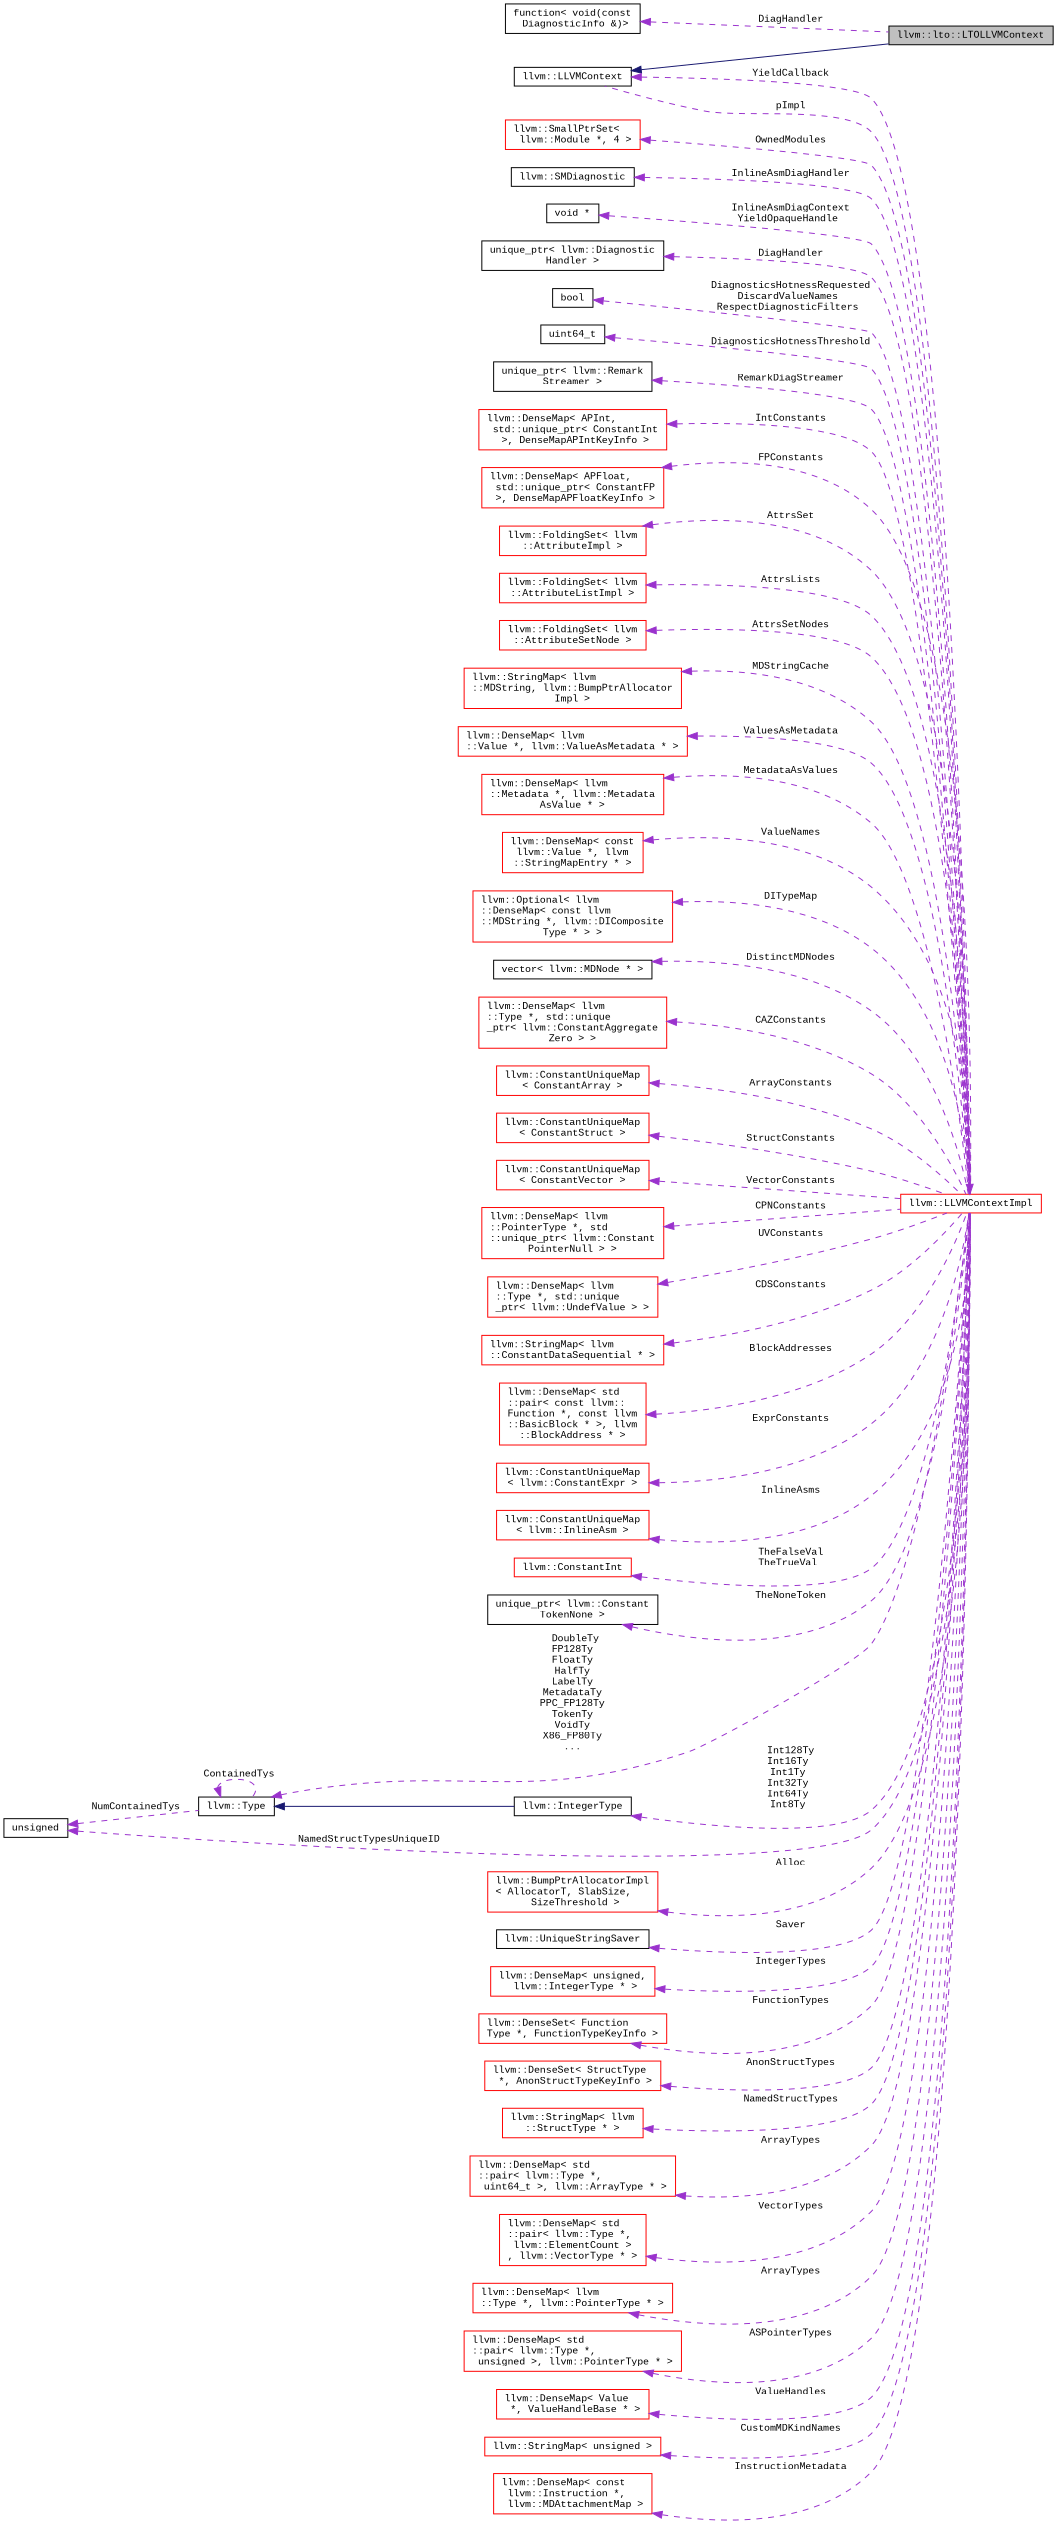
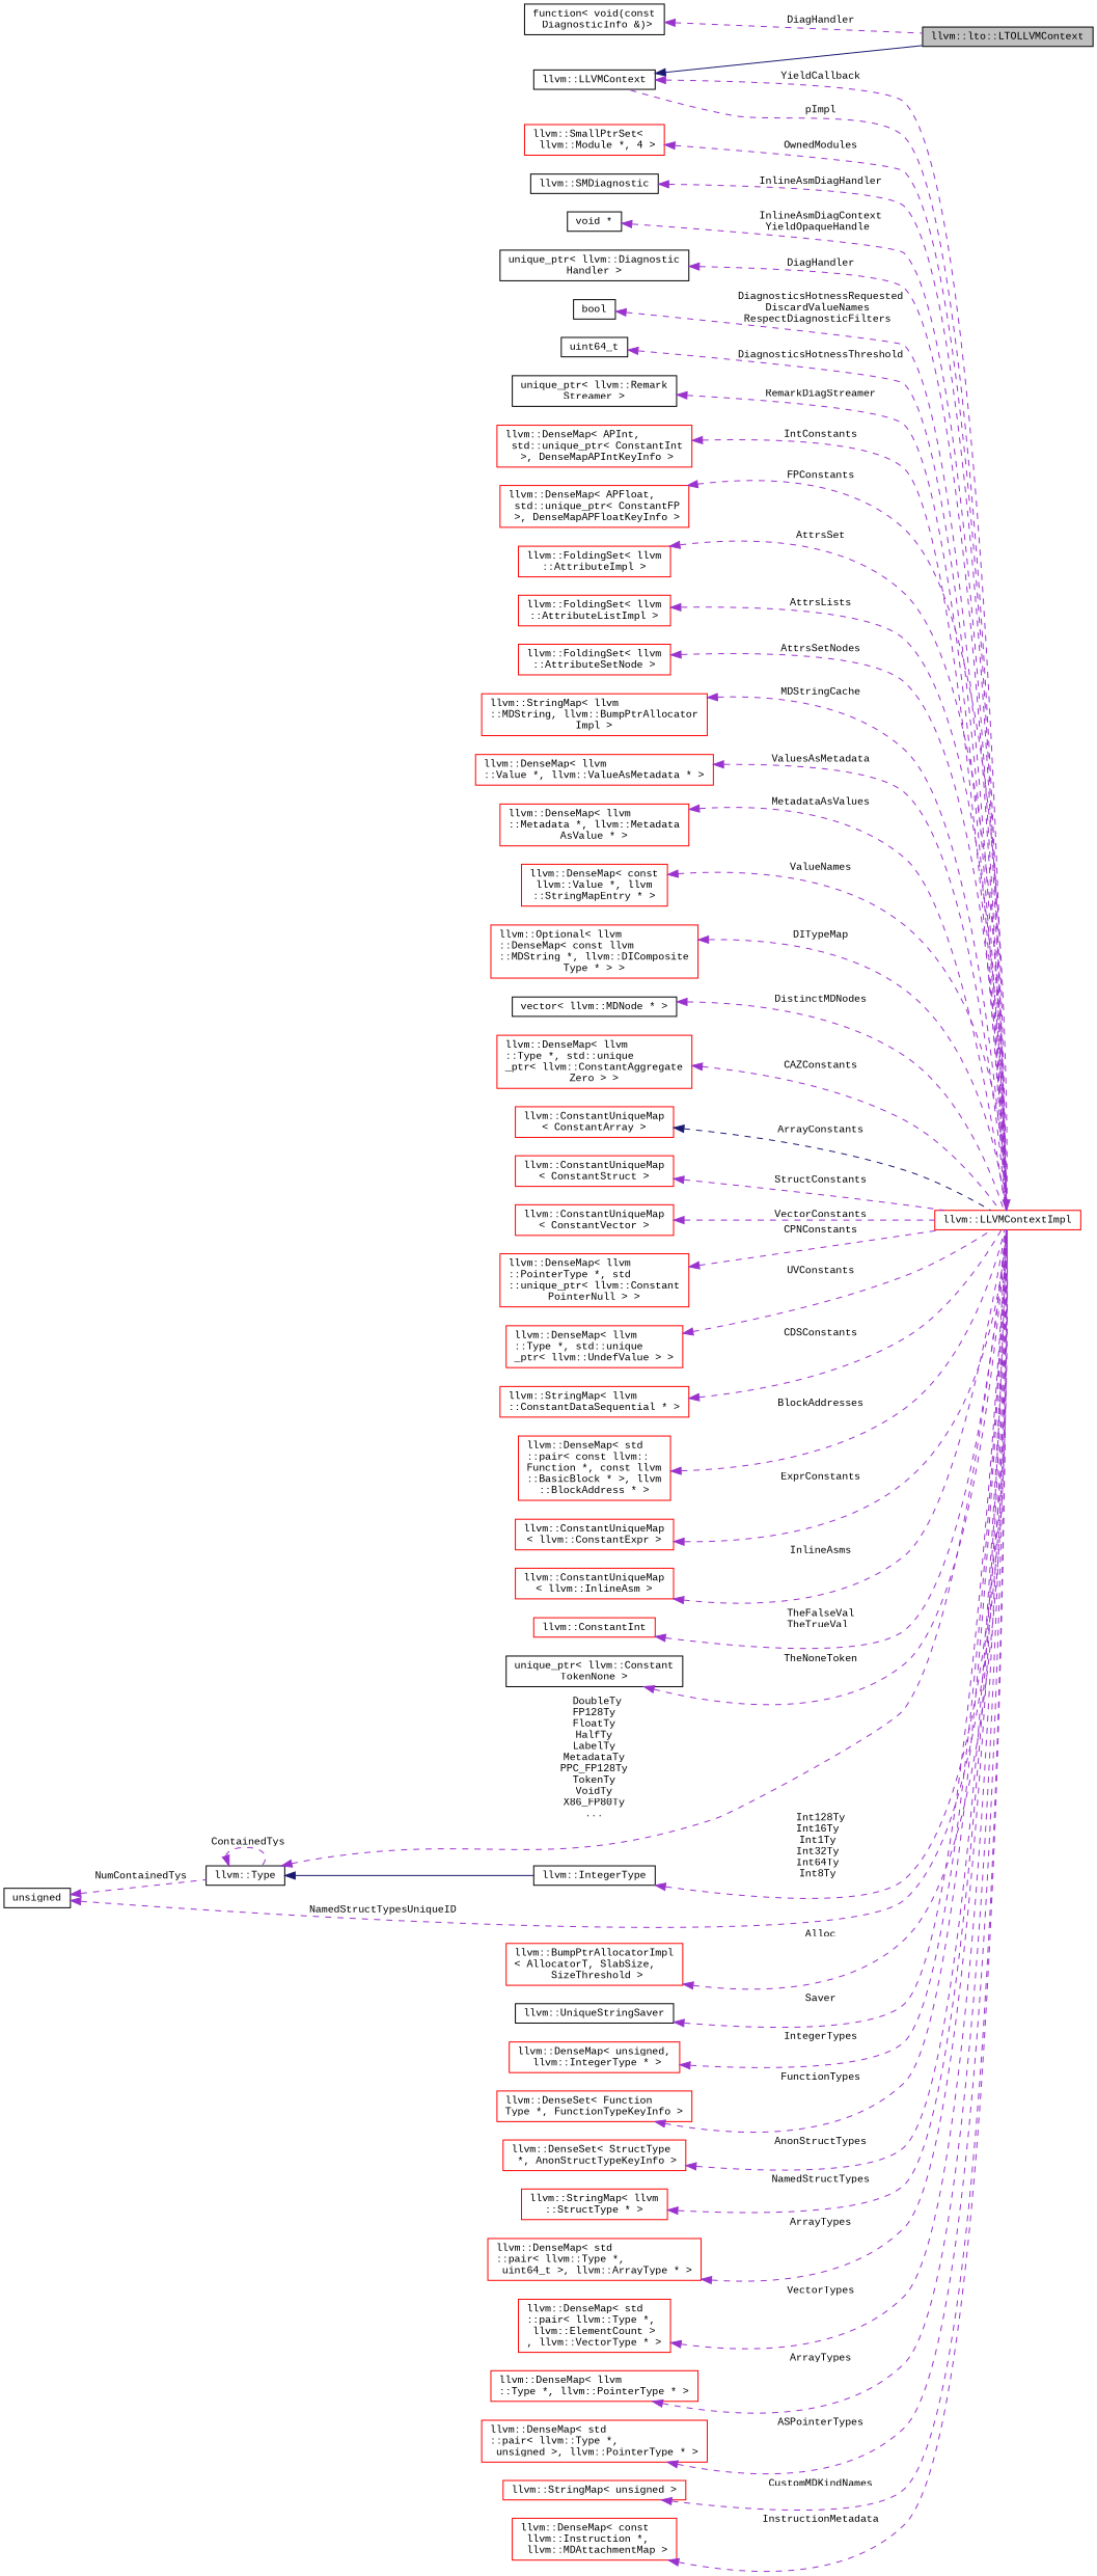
  digraph {
    fontname="Liberation Mono"
    rankdir=LR
    node [color=red fontname="Liberation Mono" fontsize=10 shape=box]
    edge [color=darkorchid3 dir=back fontname="Liberation Mono" fontsize=10 labelfontname=Helvetica labelfontsize=10 style=dashed]
    n1 [color=black fillcolor=grey75 fontcolor=black height=0.2 label="llvm::lto::LTOLLVMContext" style=filled width=0.4]
    n2 [color=black height=0.2 label="llvm::LLVMContext" width=0.4]
    n3 [height=0.2 label="llvm::LLVMContextImpl" width=0.4]
    n4 [height=0.2 label="llvm::SmallPtrSet\<\l llvm::Module *, 4 \>" width=0.4]
    n5 [color=black height=0.2 label="llvm::SMDiagnostic" width=0.4]
    n6 [color=black height=0.2 label="void *" width=0.4]
    n7 [color=black height=0.2 label="unique_ptr\< llvm::Diagnostic\lHandler \>" width=0.4]
    n8 [color=black height=0.2 label=bool width=0.4]
    n9 [color=black height=0.2 label=uint64_t width=0.4]
    n10 [color=black height=0.2 label="unique_ptr\< llvm::Remark\lStreamer \>" width=0.4]
    n11 [height=0.2 label="llvm::DenseMap\< APInt,\l std::unique_ptr\< ConstantInt\l \>, DenseMapAPIntKeyInfo \>" width=0.4]
    n12 [height=0.2 label="llvm::DenseMap\< APFloat,\l std::unique_ptr\< ConstantFP\l \>, DenseMapAPFloatKeyInfo \>" width=0.4]
    n13 [height=0.2 label="llvm::FoldingSet\< llvm\l::AttributeImpl \>" width=0.4]
    n14 [height=0.2 label="llvm::FoldingSet\< llvm\l::AttributeListImpl \>" width=0.4]
    n15 [height=0.2 label="llvm::FoldingSet\< llvm\l::AttributeSetNode \>" width=0.4]
    n16 [height=0.2 label="llvm::StringMap\< llvm\l::MDString, llvm::BumpPtrAllocator\lImpl \>" width=0.4]
    n17 [height=0.2 label="llvm::DenseMap\< llvm\l::Value *, llvm::ValueAsMetadata * \>" width=0.4]
    n18 [height=0.2 label="llvm::DenseMap\< llvm\l::Metadata *, llvm::Metadata\lAsValue * \>" width=0.4]
    n19 [height=0.2 label="llvm::DenseMap\< const\l llvm::Value *, llvm\l::StringMapEntry * \>" width=0.4]
    n20 [height=0.2 label="llvm::Optional\< llvm\l::DenseMap\< const llvm\l::MDString *, llvm::DIComposite\lType * \> \>" width=0.4]
    n21 [color=black height=0.2 label="vector\< llvm::MDNode * \>" width=0.4]
    n22 [height=0.2 label="llvm::DenseMap\< llvm\l::Type *, std::unique\l_ptr\< llvm::ConstantAggregate\lZero \> \>" width=0.4]
    n23 [height=0.2 label="llvm::ConstantUniqueMap\l\< ConstantArray \>" width=0.4]
    n24 [height=0.2 label="llvm::ConstantUniqueMap\l\< ConstantStruct \>" width=0.4]
    n25 [height=0.2 label="llvm::ConstantUniqueMap\l\< ConstantVector \>" width=0.4]
    n26 [height=0.2 label="llvm::DenseMap\< llvm\l::PointerType *, std\l::unique_ptr\< llvm::Constant\lPointerNull \> \>" width=0.4]
    n27 [height=0.2 label="llvm::DenseMap\< llvm\l::Type *, std::unique\l_ptr\< llvm::UndefValue \> \>" width=0.4]
    n28 [height=0.2 label="llvm::StringMap\< llvm\l::ConstantDataSequential * \>" width=0.4]
    n29 [height=0.2 label="llvm::DenseMap\< std\l::pair\< const llvm::\lFunction *, const llvm\l::BasicBlock * \>, llvm\l::BlockAddress * \>" width=0.4]
    n30 [height=0.2 label="llvm::ConstantUniqueMap\l\< llvm::ConstantExpr \>" width=0.4]
    n31 [height=0.2 label="llvm::ConstantUniqueMap\l\< llvm::InlineAsm \>" width=0.4]
    n32 [height=0.2 label="llvm::ConstantInt" width=0.4]
    n33 [color=black height=0.2 label="unique_ptr\< llvm::Constant\lTokenNone \>" width=0.4]
    n34 [color=black height=0.2 label="llvm::Type" width=0.4]
    n35 [color=black height=0.2 label="llvm::IntegerType" width=0.4]
    n36 [color=black height=0.2 label=unsigned width=0.4]
    n37 [height=0.2 label="llvm::BumpPtrAllocatorImpl\l\< AllocatorT, SlabSize,\l SizeThreshold \>" width=0.4]
    n38 [color=black height=0.2 label="llvm::UniqueStringSaver" width=0.4]
    n39 [height=0.2 label="llvm::DenseMap\< unsigned,\l llvm::IntegerType * \>" width=0.4]
    n40 [height=0.2 label="llvm::DenseSet\< Function\lType *, FunctionTypeKeyInfo \>" width=0.4]
    n41 [height=0.2 label="llvm::DenseSet\< StructType\l *, AnonStructTypeKeyInfo \>" width=0.4]
    n42 [height=0.2 label="llvm::StringMap\< llvm\l::StructType * \>" width=0.4]
    n43 [height=0.2 label="llvm::DenseMap\< std\l::pair\< llvm::Type *,\l uint64_t \>, llvm::ArrayType * \>" width=0.4]
    n44 [height=0.2 label="llvm::DenseMap\< std\l::pair\< llvm::Type *,\l llvm::ElementCount \>\l, llvm::VectorType * \>" width=0.4]
    n45 [height=0.2 label="llvm::DenseMap\< llvm\l::Type *, llvm::PointerType * \>" width=0.4]
    n46 [height=0.2 label="llvm::DenseMap\< std\l::pair\< llvm::Type *,\l unsigned \>, llvm::PointerType * \>" width=0.4]
-   n47 [height=0.2 label="llvm::DenseMap\< Value\l *, ValueHandleBase * \>" width=0.4]
    n48 [height=0.2 label="llvm::StringMap\< unsigned \>" width=0.4]
    n49 [height=0.2 label="llvm::DenseMap\< const\l llvm::Instruction *,\l llvm::MDAttachmentMap \>" width=0.4]
    n50 [color=black height=0.2 label="function\< void(const\l DiagnosticInfo &)\>" width=0.4]
    n2 -> n1 [color=midnightblue style=solid]
    n2 -> n3 [label=" YieldCallback"]
    n3 -> n2 [label=" pImpl"]
    n4 -> n3 [label=" OwnedModules"]
    n5 -> n3 [label=" InlineAsmDiagHandler"]
    n6 -> n3 [label=" InlineAsmDiagContext\nYieldOpaqueHandle"]
    n7 -> n3 [label=" DiagHandler"]
    n8 -> n3 [label=" DiagnosticsHotnessRequested\nDiscardValueNames\nRespectDiagnosticFilters"]
    n9 -> n3 [label=" DiagnosticsHotnessThreshold"]
    n10 -> n3 [label=" RemarkDiagStreamer"]
    n11 -> n3 [label=" IntConstants"]
    n12 -> n3 [label=" FPConstants"]
    n13 -> n3 [label=" AttrsSet"]
    n14 -> n3 [label=" AttrsLists"]
    n15 -> n3 [label=" AttrsSetNodes"]
    n16 -> n3 [label=" MDStringCache"]
    n17 -> n3 [label=" ValuesAsMetadata"]
    n18 -> n3 [label=" MetadataAsValues"]
    n19 -> n3 [label=" ValueNames"]
    n20 -> n3 [label=" DITypeMap"]
    n21 -> n3 [label=" DistinctMDNodes"]
    n22 -> n3 [label=" CAZConstants"]
-   n23 -> n3 [label=" ArrayConstants"]
+   n23 -> n3 [color=midnightblue label=" ArrayConstants"]
    n24 -> n3 [label=" StructConstants"]
    n25 -> n3 [label=" VectorConstants"]
    n26 -> n3 [label=" CPNConstants"]
    n27 -> n3 [label=" UVConstants"]
    n28 -> n3 [label=" CDSConstants"]
    n29 -> n3 [label=" BlockAddresses"]
    n30 -> n3 [label=" ExprConstants"]
    n31 -> n3 [label=" InlineAsms"]
    n32 -> n3 [label=" TheFalseVal\nTheTrueVal"]
    n33 -> n3 [label=" TheNoneToken"]
    n34 -> n3 [label=" DoubleTy\nFP128Ty\nFloatTy\nHalfTy\nLabelTy\nMetadataTy\nPPC_FP128Ty\nTokenTy\nVoidTy\nX86_FP80Ty\n..."]
    n34 -> n34 [label=" ContainedTys"]
    n34 -> n35 [color=midnightblue style=solid]
    n35 -> n3 [label=" Int128Ty\nInt16Ty\nInt1Ty\nInt32Ty\nInt64Ty\nInt8Ty"]
    n36 -> n3 [label=" NamedStructTypesUniqueID"]
    n36 -> n34 [label=" NumContainedTys"]
    n37 -> n3 [label=" Alloc"]
    n38 -> n3 [label=" Saver"]
    n39 -> n3 [label=" IntegerTypes"]
    n40 -> n3 [label=" FunctionTypes"]
    n41 -> n3 [label=" AnonStructTypes"]
    n42 -> n3 [label=" NamedStructTypes"]
    n43 -> n3 [label=" ArrayTypes"]
    n44 -> n3 [label=" VectorTypes"]
    n45 -> n3 [label=" ArrayTypes"]
    n46 -> n3 [label=" ASPointerTypes"]
-   n47 -> n3 [label=" ValueHandles"]
    n48 -> n3 [label=" CustomMDKindNames"]
    n49 -> n3 [label=" InstructionMetadata"]
    n50 -> n1 [label=" DiagHandler"]
  }
